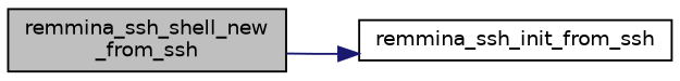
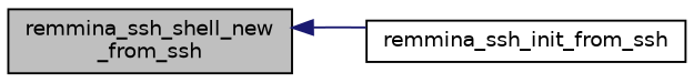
  digraph {
    rankdir=LR
    node [color=black fontname=Helvetica fontsize=10 shape=record style=filled]
    n1 [fillcolor=grey75 fontcolor=black height=0.2 label="remmina_ssh_shell_new\l_from_ssh" width=0.4]
    n2 [fillcolor=white height=0.2 label=remmina_ssh_init_from_ssh width=0.4]
-   n1 -> n2 [color=midnightblue fontname=Helvetica fontsize=10 labelfontname=Helvetica labelfontsize=10 style=solid]
+   n2 -> n1 [color=midnightblue fontname=Helvetica fontsize=10 labelfontname=Helvetica labelfontsize=10 style=solid]
  }
